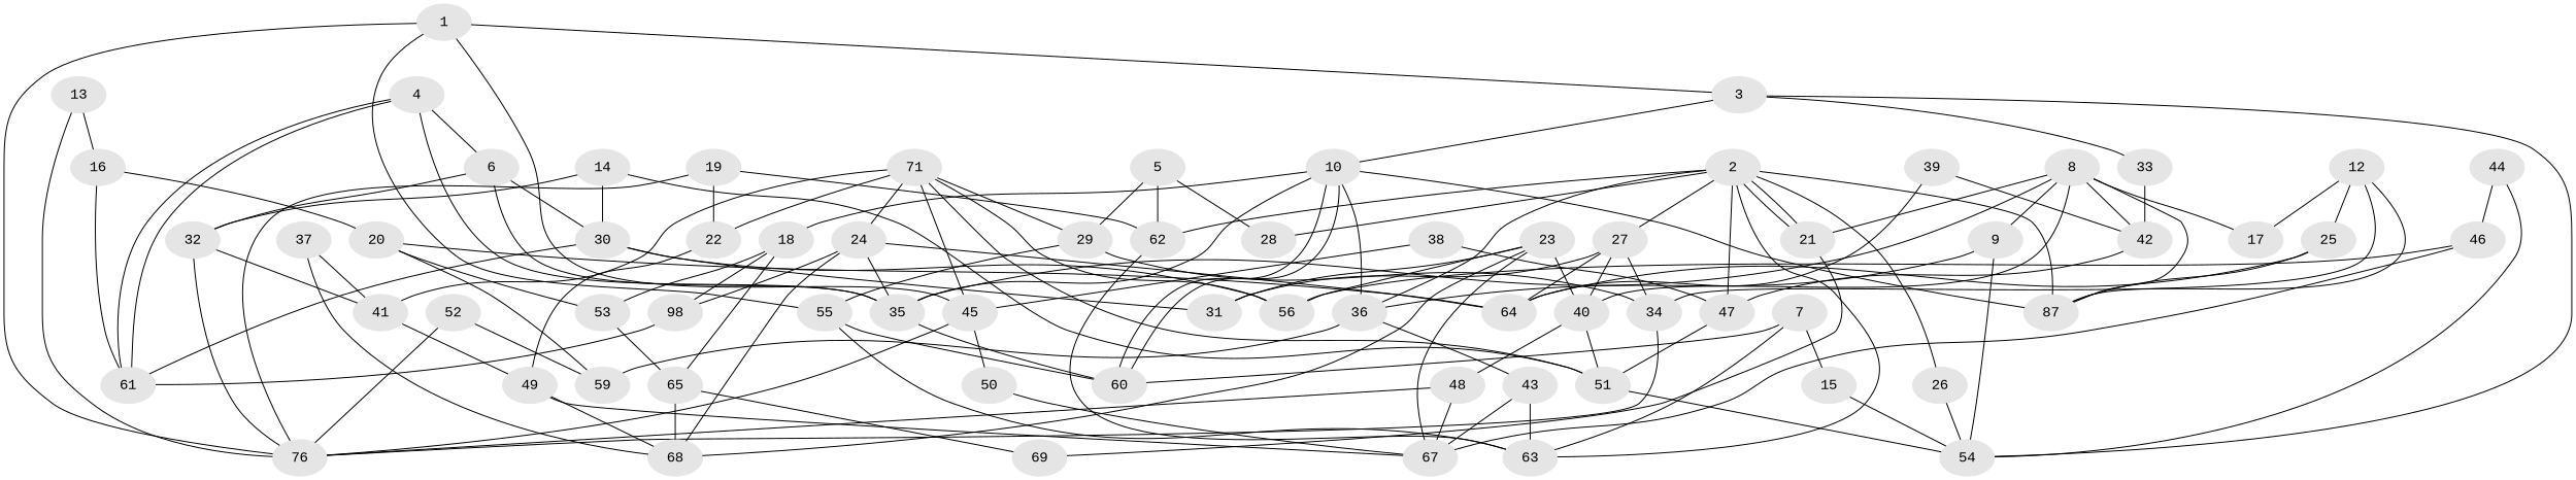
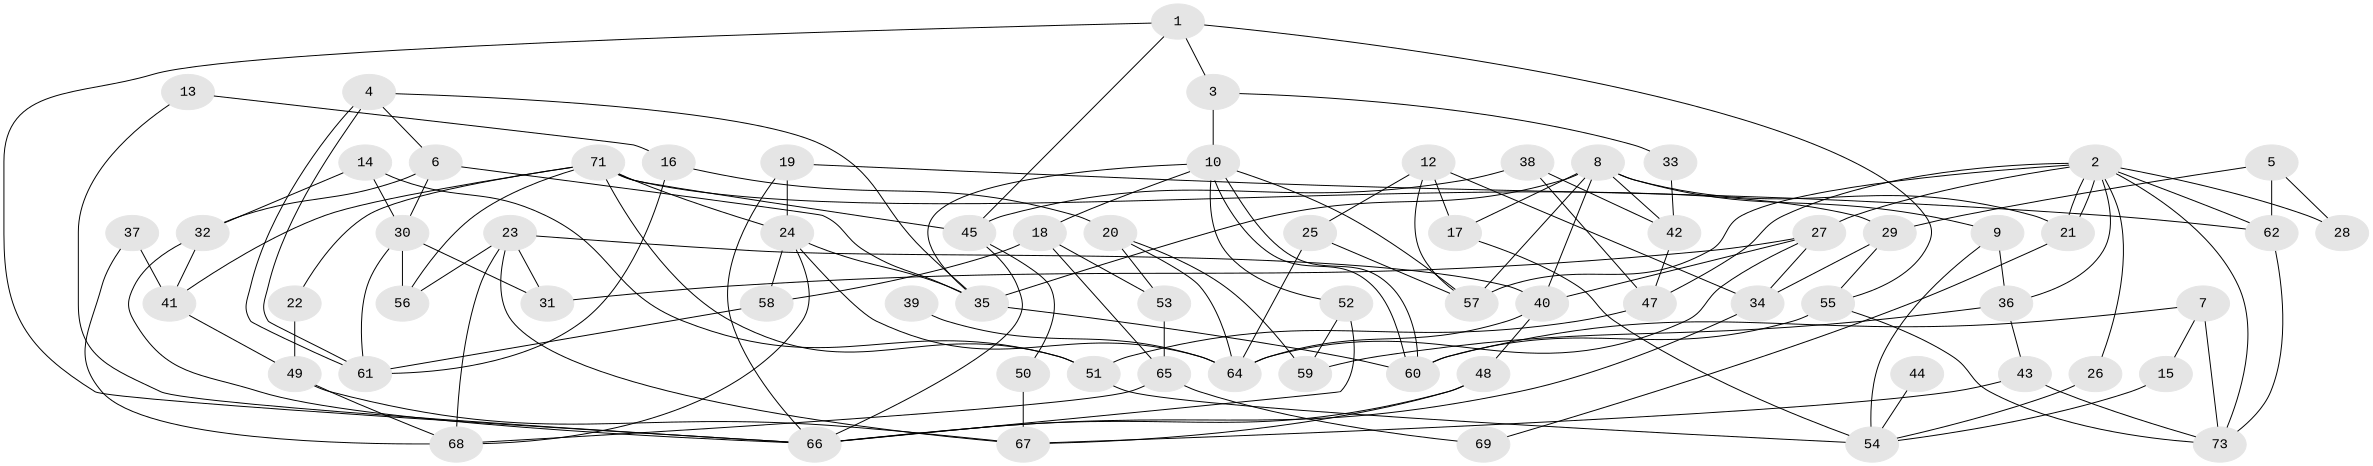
  graph {
    fontname="Liberation Mono"
    node [color=gray90 fontname="Liberation Mono" style=filled]
    edge [fontname="Liberation Mono"]
    1
    3
    45
    55
-   66 [label=76]
+   66
    10
    33
    54
    50
-   63
+   63 [label=73]
    60
    2
    21
    26
    27
    28
    36
    47
-   57 [label=87]
+   57
    62
    69
    40
    34
    64
    31
    59
    43
    51
    35
    18
    52
    42
    4
    6
    61
    30
    32
    5
    29
    56
    41
    7
    15
    8
    9
    17
    48
    53
-   58 [label=98]
+   58
    65
    n51 [label=71]
    22
    24
    49
    68
    12
    25
    13
    16
    20
    14
    19
    67
    23
    37
    38
    39
    44
-   46
    1 -- 3
    1 -- 45
    1 -- 55
    1 -- 66
    3 -- 10
    3 -- 33
-   3 -- 54
+   17 -- 54
    45 -- 66
    45 -- 50
    55 -- 63
    55 -- 60
    10 -- 60
    10 -- 60
    10 -- 57
    10 -- 35
    10 -- 18
-   10 -- 36
+   10 -- 52
    33 -- 42
    50 -- 67
    2 -- 63
    2 -- 21
    2 -- 21
    2 -- 26
    2 -- 27
    2 -- 28
    2 -- 36
    2 -- 47
    2 -- 57
    2 -- 62
    21 -- 69
    26 -- 54
    27 -- 40
    27 -- 34
    27 -- 64
    27 -- 31
    36 -- 59
    36 -- 43
    47 -- 51
    62 -- 63
-   40 -- 51
+   40 -- 64
    40 -- 48
    34 -- 66
    43 -- 63
    43 -- 67
    51 -- 54
    35 -- 60
    18 -- 53
    18 -- 58
    18 -- 65
    52 -- 66
    52 -- 59
    42 -- 47
    4 -- 35
    4 -- 6
    4 -- 61
    4 -- 61
    6 -- 35
    6 -- 30
    6 -- 32
    30 -- 31
    30 -- 61
    30 -- 56
    32 -- 66
    32 -- 41
    5 -- 28
    5 -- 62
    5 -- 29
    29 -- 55
    29 -- 34
    41 -- 49
    7 -- 63
    7 -- 60
    7 -- 15
    15 -- 54
    8 -- 21
    8 -- 57
    8 -- 40
    8 -- 35
    8 -- 42
    8 -- 9
    8 -- 17
    9 -- 54
    9 -- 36
    48 -- 66
    48 -- 67
    53 -- 65
    58 -- 61
    65 -- 69
    65 -- 68
    n51 -- 45
    n51 -- 51
    n51 -- 29
    n51 -- 56
    n51 -- 41
    n51 -- 22
    n51 -- 24
    22 -- 49
    24 -- 64
    24 -- 35
    24 -- 58
    24 -- 68
    49 -- 68
    49 -- 67
    12 -- 57
    12 -- 34
    12 -- 17
    12 -- 25
    25 -- 57
    25 -- 64
    13 -- 66
    13 -- 16
    16 -- 61
    16 -- 20
    20 -- 64
    20 -- 59
    20 -- 53
    14 -- 51
    14 -- 30
    14 -- 32
    19 -- 66
    19 -- 62
-   19 -- 22
+   19 -- 24
    23 -- 40
    23 -- 31
    23 -- 56
    23 -- 68
    23 -- 67
    37 -- 41
    37 -- 68
    38 -- 45
    38 -- 47
    39 -- 64
-   39 -- 42
+   38 -- 42
    44 -- 54
-   44 -- 46
-   46 -- 56
-   46 -- 67
  }
